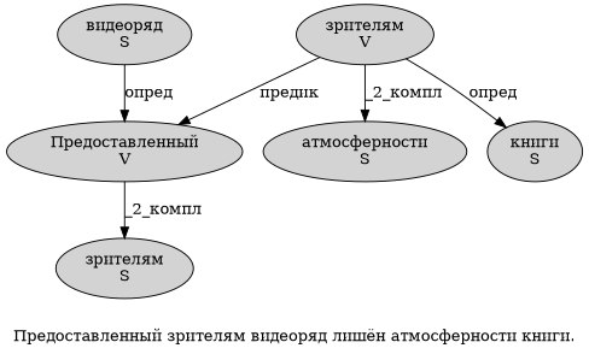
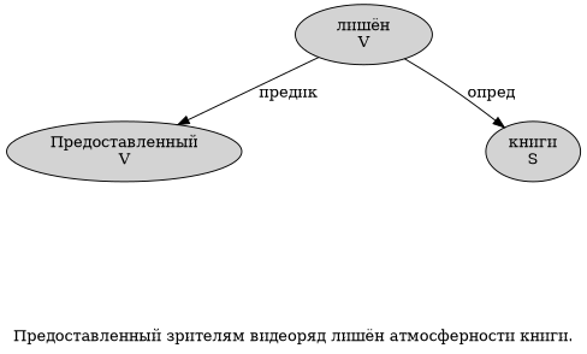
  digraph {
    label="Предоставленный зрителям видеоряд лишён атмосферности книги."
    node [fillcolor=lightgray penwidth=1 shape=ellipse style=filled]
    n1 [label="Предоставленный\nV"]
-   n2 [label="зрителям\nS"]
-   n3 [label="видеоряд\nS"]
-   n4 [label="зрителям\nV"]
-   n5 [label="атмосферности\nS"]
+   n4 [label="лишён\nV"]
    n6 [label="книги\nS"]
-   n1 -> n2 [label="_2_компл"]
-   n3 -> n1 [label="опред"]
    n4 -> n1 [label="предик"]
-   n4 -> n5 [label="_2_компл"]
    n4 -> n6 [label="опред"]
  }
